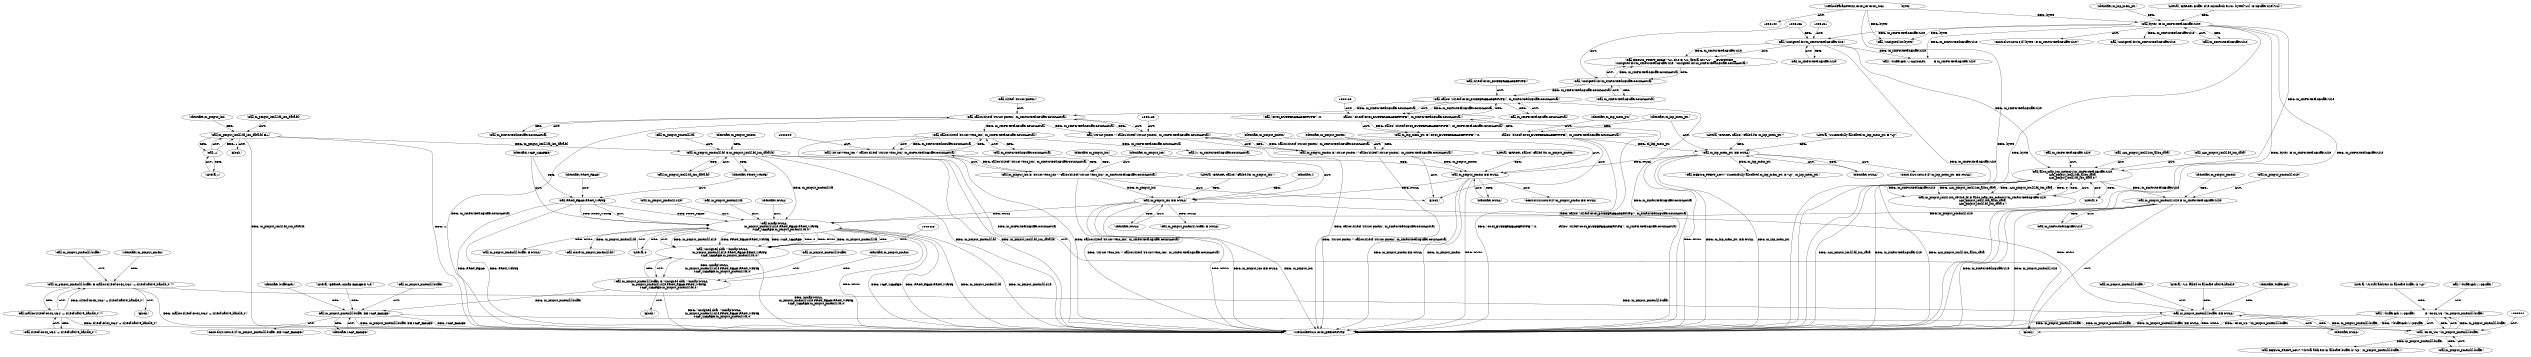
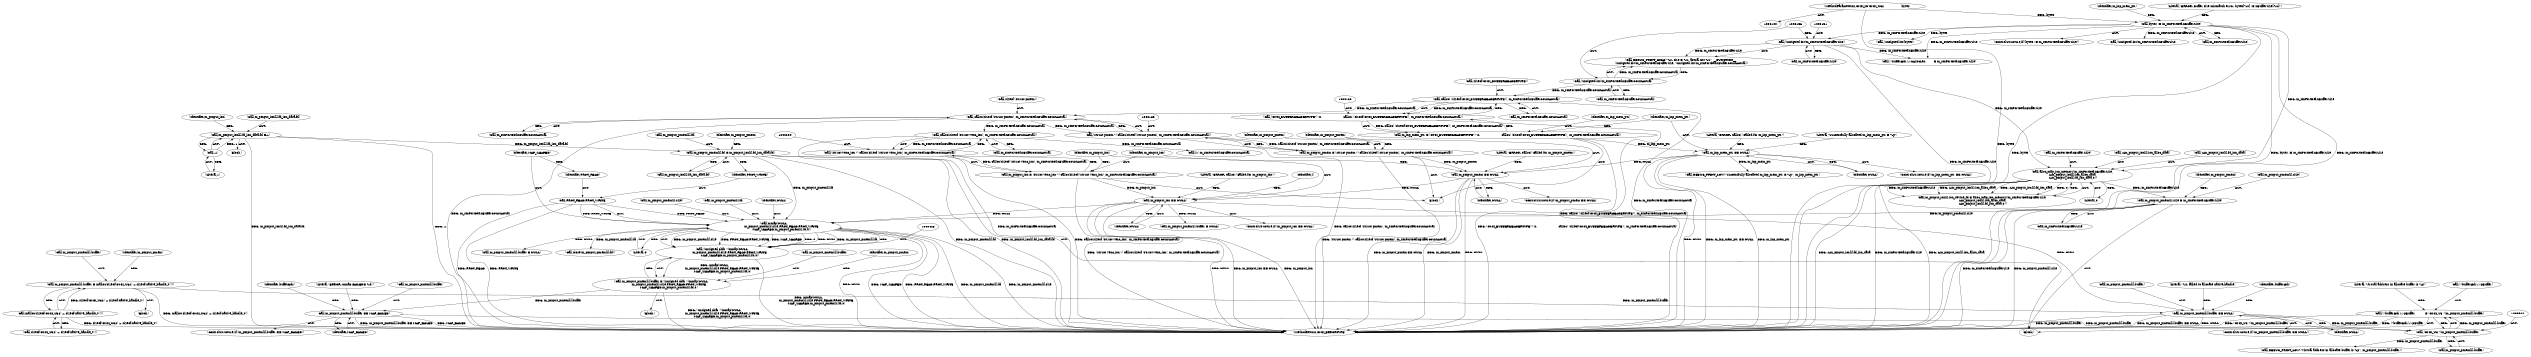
  digraph {
    n1 [label="(Call,(*bufferHdr)->pBuffer           = (OMX_U8 *)m_pInput_pmem[i].buffer)"]
    n2 [label="(Call,(OMX_U8 *)m_pInput_pmem[i].buffer)"]
    n3 [label="(MethodReturn,OMX_ERRORTYPE)"]
    n4 [label="(Block,)"]
    n5 [label="(Call,DEBUG_PRINT_LOW(\"Virtual address in allocate buffer is %p\", m_pInput_pmem[i].buffer))"]
    n6 [label="(Call,m_pInput_pmem[i].buffer)"]
    n7 [label="(Call,m_pInput_pmem[i].buffer == NULL)"]
    n8 [label="(Identifier,NULL)"]
+   n9 [label="(ControlStructure,if (m_pInput_pmem[i].buffer == NULL))"]
    n10 [label="(Call,m_pInput_pmem[i].buffer = malloc(sizeof(OMX_U32) + sizeof(native_handle_t*)))"]
    n11 [label="(Call,malloc(sizeof(OMX_U32) + sizeof(native_handle_t*)))"]
    n12 [label="(Block,)"]
    n13 [label="(Call,sizeof(OMX_U32) + sizeof(native_handle_t*))"]
    n14 [label="(Call,m_pInput_ion == NULL)"]
    n15 [label="(Call,mmap(NULL,\n                 m_pInput_pmem[i].size,PROT_READ|PROT_WRITE,\n                 MAP_SHARED,m_pInput_pmem[i].fd,0))"]
+   n16 [label="(ControlStructure,if (m_pInput_ion == NULL))"]
    n17 [label="(Identifier,NULL)"]
    n18 [label="(Call,m_pInput_pmem[i].buffer = NULL)"]
    n19 [label="(Call,(unsigned char *)mmap(NULL,\n                 m_pInput_pmem[i].size,PROT_READ|PROT_WRITE,\n                 MAP_SHARED,m_pInput_pmem[i].fd,0))"]
    n20 [label="(Call,m_pInput_pmem[i].buffer = NULL)"]
    n21 [label="(Call,close(m_pInput_pmem[i].fd))"]
    n22 [label="(Literal,0)"]
    n23 [label="(Call,m_pInput_ion = (struct venc_ion *) calloc(sizeof (struct venc_ion), m_sInPortDef.nBufferCountActual))"]
    n24 [label="(Call,(struct venc_ion *) calloc(sizeof (struct venc_ion), m_sInPortDef.nBufferCountActual))"]
    n25 [label="(Block,)"]
    n26 [label="(Call,calloc(sizeof (struct venc_ion), m_sInPortDef.nBufferCountActual))"]
    n27 [label="(Call,m_sInPortDef.nBufferCountActual)"]
    n28 [label="(Call,i< m_sInPortDef.nBufferCountActual)"]
    n29 [label="(Call,calloc(sizeof (struct pmem), m_sInPortDef.nBufferCountActual))"]
    n30 [label="(Call,(struct pmem *) calloc(sizeof (struct pmem), m_sInPortDef.nBufferCountActual))"]
    n31 [label="(Call,m_sInPortDef.nBufferCountActual)"]
    n32 [label="(Call,m_pInput_pmem = (struct pmem *) calloc(sizeof (struct pmem), m_sInPortDef.nBufferCountActual))"]
    n33 [label="(Call,calloc( (sizeof(OMX_BUFFERHEADERTYPE)), m_sInPortDef.nBufferCountActual))"]
    n34 [label="(Call,(OMX_BUFFERHEADERTYPE*) \\n                        calloc( (sizeof(OMX_BUFFERHEADERTYPE)), m_sInPortDef.nBufferCountActual))"]
    n35 [label="(Call,m_sInPortDef.nBufferCountActual)"]
    n36 [label="(Call,m_inp_mem_ptr = (OMX_BUFFERHEADERTYPE*) \\n                        calloc( (sizeof(OMX_BUFFERHEADERTYPE)), m_sInPortDef.nBufferCountActual))"]
    n37 [label="(Call,(unsigned int)m_sInPortDef.nBufferCountActual)"]
    n38 [label="(Call,DEBUG_PRINT_HIGH(\"%s: size = %u, actual cnt %u\", __FUNCTION__,\n (unsigned int)m_sInPortDef.nBufferSize, (unsigned int)m_sInPortDef.nBufferCountActual))"]
    n39 [label="(Call,m_sInPortDef.nBufferCountActual)"]
    n40 [label="(Call,m_pInput_pmem == NULL)"]
    n41 [label="(Identifier,NULL)"]
    n42 [label="(ControlStructure,if (m_pInput_pmem == NULL))"]
    n43 [label="(Call,m_inp_mem_ptr == NULL)"]
    n44 [label="(Call,DEBUG_PRINT_LOW(\"Successfully allocated m_inp_mem_ptr = %p\", m_inp_mem_ptr))"]
    n45 [label="(Identifier,NULL)"]
    n46 [label="(ControlStructure,if (m_inp_mem_ptr == NULL))"]
    n47 [label="(Call,m_pInput_pmem[i].buffer == MAP_FAILED)"]
    n48 [label="(Identifier,MAP_FAILED)"]
    n49 [label="(ControlStructure,if (m_pInput_pmem[i].buffer == MAP_FAILED))"]
    n50 [label="(Call,m_pInput_pmem[i].buffer = (unsigned char *)mmap(NULL,\n                 m_pInput_pmem[i].size,PROT_READ|PROT_WRITE,\n                 MAP_SHARED,m_pInput_pmem[i].fd,0))"]
    n51 [label="(Block,)"]
    n52 [label="(Call,m_pInput_pmem[i].size = m_sInPortDef.nBufferSize)"]
    n53 [label="(Call,m_sInPortDef.nBufferSize)"]
    n54 [label="(Call,alloc_map_ion_memory(m_sInPortDef.nBufferSize,\n &m_pInput_ion[i].ion_alloc_data,\n &m_pInput_ion[i].fd_ion_data,0))"]
    n55 [label="(Call,m_pInput_ion[i].ion_device_fd = alloc_map_ion_memory(m_sInPortDef.nBufferSize,\n &m_pInput_ion[i].ion_alloc_data,\n &m_pInput_ion[i].fd_ion_data,0))"]
    n56 [label="(Literal,0)"]
    n57 [label="(Call,(unsigned int)m_sInPortDef.nBufferSize)"]
    n58 [label="(Call,(*bufferHdr)->nAllocLen         = m_sInPortDef.nBufferSize)"]
    n59 [label="(Call,m_sInPortDef.nBufferSize)"]
    n60 [label="(Call,bytes != m_sInPortDef.nBufferSize)"]
    n61 [label="(ControlStructure,if (bytes != m_sInPortDef.nBufferSize))"]
    n62 [label="(Call,(unsigned int)m_sInPortDef.nBufferSize)"]
    n63 [label="(Call,(unsigned int)bytes)"]
    n64 [label="(Call,m_sInPortDef.nBufferSize)"]
    n65 [label="(MethodParameterIn,OMX_IN OMX_U32                   bytes)"]
    1000100
    n67 [label="(Call,PROT_READ|PROT_WRITE)"]
    n68 [label="(Identifier,PROT_WRITE)"]
    n69 [label="(Call,m_pInput_pmem[i].fd = m_pInput_ion[i].fd_ion_data.fd)"]
    n70 [label="(Call,m_pInput_ion[i].fd_ion_data.fd)"]
    n71 [label="(Call,m_pInput_ion[i].fd_ion_data.fd =-1)"]
    n72 [label="(Call,-1)"]
    n73 [label="(Block,)"]
    n74 [label="(Literal,1)"]
    n75 [label="(Call,m_pInput_pmem[i].buffer)"]
    n76 [label="(Identifier,m_pInput_ion)"]
    n77 [label="(Call,m_pInput_pmem[i].buffer)"]
    n78 [label="(Literal,\"ERROR: Buffer size mismatch error: bytes[%u] != nBufferSize[%u]\")"]
    n79 [label="(Call,m_pInput_pmem[i].size)"]
    n80 [label="(Call,m_pInput_pmem[i].buffer)"]
    n81 [label="(Call,&m_pInput_ion[i].fd_ion_data)"]
    n82 [label="(Identifier,m_pInput_pmem)"]
    n83 [label="(Literal,\"Virtual address in allocate buffer is %p\")"]
    n84 [label="(Identifier,m_inp_mem_ptr)"]
    n85 [label="(Identifier,m_pInput_pmem)"]
    n86 [label="(Literal,\"ERROR: calloc() Failed for m_inp_mem_ptr\")"]
    n87 [label="(Call,m_sInPortDef.nBufferSize)"]
    n88 [label="(Call,m_pInput_pmem[i].fd)"]
    n89 [label="(Identifier,m_pInput_pmem)"]
    n90 [label="(Identifier,MAP_SHARED)"]
    n91 [label="(Literal,\"ERROR: calloc() Failed for m_pInput_ion\")"]
    n92 [label="(Identifier,m_pInput_pmem)"]
    n93 [label="(Call,m_pInput_pmem[i].fd)"]
    n94 [label="(Call,m_pInput_pmem[i].buffer)"]
    n95 [label="(Call,sizeof(OMX_BUFFERHEADERTYPE))"]
    n96 [label="(Identifier,bufferHdr)"]
    n97 [label="(Call,(*bufferHdr)->pBuffer)"]
    n98 [label="(Literal,\"ERROR: mmap FAILED= %d\")"]
    n99 [label="(Identifier,i)"]
    n100 [label="(Call,&m_pInput_ion[i].ion_alloc_data)"]
    n101 [label="(Call,sizeof (struct pmem))"]
    n102 [label="(Identifier,NULL)"]
    n103 [label="(Identifier,m_inp_mem_ptr)"]
    n104 [label="(Literal,\"%s: failed to allocate native-handle\")"]
    n105 [label="(Identifier,m_pInput_pmem)"]
    n106 [label="(Identifier,m_pInput_ion)"]
    n107 [label="(Identifier,m_inp_mem_ptr)"]
    n108 [label="(Identifier,bufferHdr)"]
    n109 [label="(Identifier,PROT_READ)"]
    n110 [label="(Identifier,m_pInput_ion)"]
    n111 [label="(Call,m_pInput_pmem[i].size)"]
    n112 [label="(Literal,\"Successfully allocated m_inp_mem_ptr = %p\")"]
    n113 [label="(Identifier,m_pInput_pmem)"]
    n114 [label="(Literal,\"ERROR: calloc() Failed for m_pInput_pmem\")"]
    n115 [label="(Call,m_pInput_ion[i].fd_ion_data.fd)"]
    1000522
    1000204
    1000156
    1000185
    1000163
    1000428
    1000151
    n1 -> n2 [label="CFG: "]
    n1 -> n3 [label="DDG: (OMX_U8 *)m_pInput_pmem[i].buffer"]
    n1 -> n3 [label="DDG: (*bufferHdr)->pBuffer"]
    n1 -> n4 [label="AST: "]
    n2 -> n1 [label="AST: "]
    n2 -> n1 [label="DDG: m_pInput_pmem[i].buffer"]
    n2 -> n5 [label="DDG: m_pInput_pmem[i].buffer"]
    n2 -> n6 [label="CFG: "]
    n6 -> n2 [label="AST: "]
    n7 -> n2 [label="DDG: m_pInput_pmem[i].buffer"]
    n7 -> n3 [label="DDG: m_pInput_pmem[i].buffer"]
    n7 -> n3 [label="DDG: m_pInput_pmem[i].buffer == NULL"]
    n7 -> n3 [label="DDG: NULL"]
    n7 -> n8 [label="CFG: "]
+   n7 -> n9 [label="AST: "]
    n8 -> n7 [label="AST: "]
    n10 -> n3 [label="DDG: malloc(sizeof(OMX_U32) + sizeof(native_handle_t*))"]
    n10 -> n7 [label="DDG: m_pInput_pmem[i].buffer"]
    n10 -> n11 [label="CFG: "]
    n10 -> n12 [label="AST: "]
    n11 -> n3 [label="DDG: sizeof(OMX_U32) + sizeof(native_handle_t*)"]
    n11 -> n10 [label="AST: "]
    n11 -> n10 [label="DDG: sizeof(OMX_U32) + sizeof(native_handle_t*)"]
    n11 -> n13 [label="CFG: "]
    n13 -> n11 [label="AST: "]
    n14 -> n3 [label="DDG: NULL"]
    n14 -> n3 [label="DDG: m_pInput_ion == NULL"]
    n14 -> n3 [label="DDG: m_pInput_ion"]
    n14 -> n7 [label="DDG: NULL"]
    n14 -> n15 [label="DDG: NULL"]
+   n14 -> n16 [label="AST: "]
    n14 -> n17 [label="CFG: "]
    n14 -> n18 [label="DDG: NULL"]
    n15 -> n3 [label="DDG: PROT_READ|PROT_WRITE"]
    n15 -> n3 [label="DDG: m_pInput_pmem[i].fd"]
    n15 -> n3 [label="DDG: m_pInput_pmem[i].size"]
    n15 -> n3 [label="DDG: NULL"]
    n15 -> n3 [label="DDG: MAP_SHARED"]
    n15 -> n19 [label="AST: "]
    n15 -> n19 [label="DDG: m_pInput_pmem[i].size"]
    n15 -> n19 [label="DDG: PROT_READ|PROT_WRITE"]
    n15 -> n19 [label="DDG: MAP_SHARED"]
    n15 -> n19 [label="DDG: 0"]
    n15 -> n19 [label="DDG: NULL"]
    n15 -> n19 [label="DDG: m_pInput_pmem[i].fd"]
    n15 -> n20 [label="DDG: NULL"]
    n15 -> n21 [label="DDG: m_pInput_pmem[i].fd"]
    n15 -> n22 [label="CFG: "]
    n17 -> n14 [label="AST: "]
    n19 -> n3 [label="DDG: mmap(NULL,\n                 m_pInput_pmem[i].size,PROT_READ|PROT_WRITE,\n                 MAP_SHARED,m_pInput_pmem[i].fd,0)"]
    n19 -> n15 [label="CFG: "]
    n19 -> n50 [label="AST: "]
    n19 -> n50 [label="DDG: mmap(NULL,\n                 m_pInput_pmem[i].size,PROT_READ|PROT_WRITE,\n                 MAP_SHARED,m_pInput_pmem[i].fd,0)"]
    n22 -> n15 [label="AST: "]
    n23 -> n3 [label="DDG: (struct venc_ion *) calloc(sizeof (struct venc_ion), m_sInPortDef.nBufferCountActual)"]
    n23 -> n14 [label="DDG: m_pInput_ion"]
    n23 -> n24 [label="CFG: "]
    n23 -> n25 [label="AST: "]
    n24 -> n3 [label="DDG: calloc(sizeof (struct venc_ion), m_sInPortDef.nBufferCountActual)"]
    n24 -> n23 [label="AST: "]
    n24 -> n23 [label="DDG: calloc(sizeof (struct venc_ion), m_sInPortDef.nBufferCountActual)"]
    n24 -> n26 [label="CFG: "]
    n26 -> n3 [label="DDG: m_sInPortDef.nBufferCountActual"]
    n26 -> n24 [label="AST: "]
    n26 -> n24 [label="DDG: m_sInPortDef.nBufferCountActual"]
    n26 -> n27 [label="CFG: "]
    n26 -> n28 [label="DDG: m_sInPortDef.nBufferCountActual"]
    n27 -> n26 [label="AST: "]
    n29 -> n3 [label="DDG: m_sInPortDef.nBufferCountActual"]
    n29 -> n26 [label="DDG: m_sInPortDef.nBufferCountActual"]
    n29 -> n30 [label="AST: "]
    n29 -> n30 [label="DDG: m_sInPortDef.nBufferCountActual"]
    n29 -> n31 [label="CFG: "]
    n30 -> n3 [label="DDG: calloc(sizeof (struct pmem), m_sInPortDef.nBufferCountActual)"]
    n30 -> n29 [label="CFG: "]
    n30 -> n32 [label="AST: "]
    n30 -> n32 [label="DDG: calloc(sizeof (struct pmem), m_sInPortDef.nBufferCountActual)"]
    n31 -> n29 [label="AST: "]
    n32 -> n3 [label="DDG: (struct pmem *) calloc(sizeof (struct pmem), m_sInPortDef.nBufferCountActual)"]
    n32 -> n25 [label="AST: "]
    n32 -> n30 [label="CFG: "]
    n32 -> n40 [label="DDG: m_pInput_pmem"]
    n33 -> n3 [label="DDG: m_sInPortDef.nBufferCountActual"]
    n33 -> n29 [label="DDG: m_sInPortDef.nBufferCountActual"]
    n33 -> n34 [label="AST: "]
    n33 -> n34 [label="DDG: m_sInPortDef.nBufferCountActual"]
    n33 -> n35 [label="CFG: "]
    n34 -> n3 [label="DDG: calloc( (sizeof(OMX_BUFFERHEADERTYPE)), m_sInPortDef.nBufferCountActual)"]
    n34 -> n33 [label="CFG: "]
    n34 -> n36 [label="AST: "]
    n34 -> n36 [label="DDG: calloc( (sizeof(OMX_BUFFERHEADERTYPE)), m_sInPortDef.nBufferCountActual)"]
    n35 -> n33 [label="AST: "]
    n36 -> n3 [label="DDG: (OMX_BUFFERHEADERTYPE*) \\n                        calloc( (sizeof(OMX_BUFFERHEADERTYPE)), m_sInPortDef.nBufferCountActual)"]
    n36 -> n25 [label="AST: "]
    n36 -> n34 [label="CFG: "]
    n36 -> n43 [label="DDG: m_inp_mem_ptr"]
    n37 -> n33 [label="DDG: m_sInPortDef.nBufferCountActual"]
    n37 -> n38 [label="AST: "]
    n37 -> n38 [label="DDG: m_sInPortDef.nBufferCountActual"]
    n37 -> n39 [label="CFG: "]
    n38 -> n37 [label="CFG: "]
    n39 -> n37 [label="AST: "]
    n40 -> n3 [label="DDG: m_pInput_pmem"]
    n40 -> n3 [label="DDG: NULL"]
    n40 -> n3 [label="DDG: m_pInput_pmem == NULL"]
    n40 -> n14 [label="DDG: NULL"]
    n40 -> n41 [label="CFG: "]
    n40 -> n42 [label="AST: "]
    n41 -> n40 [label="AST: "]
    n43 -> n3 [label="DDG: m_inp_mem_ptr"]
    n43 -> n3 [label="DDG: NULL"]
    n43 -> n3 [label="DDG: m_inp_mem_ptr == NULL"]
    n43 -> n40 [label="DDG: NULL"]
    n43 -> n44 [label="DDG: m_inp_mem_ptr"]
    n43 -> n45 [label="CFG: "]
    n43 -> n46 [label="AST: "]
    n45 -> n43 [label="AST: "]
    n47 -> n2 [label="DDG: m_pInput_pmem[i].buffer"]
    n47 -> n3 [label="DDG: m_pInput_pmem[i].buffer == MAP_FAILED"]
    n47 -> n3 [label="DDG: MAP_FAILED"]
    n47 -> n48 [label="CFG: "]
    n47 -> n49 [label="AST: "]
    n48 -> n47 [label="AST: "]
    n50 -> n3 [label="DDG: (unsigned char *)mmap(NULL,\n                 m_pInput_pmem[i].size,PROT_READ|PROT_WRITE,\n                 MAP_SHARED,m_pInput_pmem[i].fd,0)"]
    n50 -> n19 [label="CFG: "]
    n50 -> n47 [label="DDG: m_pInput_pmem[i].buffer"]
    n50 -> n51 [label="AST: "]
    n52 -> n3 [label="DDG: m_sInPortDef.nBufferSize"]
    n52 -> n3 [label="DDG: m_pInput_pmem[i].size"]
    n52 -> n4 [label="AST: "]
    n52 -> n15 [label="DDG: m_pInput_pmem[i].size"]
    n52 -> n53 [label="CFG: "]
    n53 -> n52 [label="AST: "]
    n54 -> n3 [label="DDG: &m_pInput_ion[i].fd_ion_data"]
    n54 -> n3 [label="DDG: m_sInPortDef.nBufferSize"]
    n54 -> n3 [label="DDG: &m_pInput_ion[i].ion_alloc_data"]
    n54 -> n52 [label="DDG: m_sInPortDef.nBufferSize"]
    n54 -> n55 [label="AST: "]
    n54 -> n55 [label="DDG: m_sInPortDef.nBufferSize"]
    n54 -> n55 [label="DDG: &m_pInput_ion[i].ion_alloc_data"]
    n54 -> n55 [label="DDG: &m_pInput_ion[i].fd_ion_data"]
    n54 -> n55 [label="DDG: 0"]
    n54 -> n56 [label="CFG: "]
    n55 -> n54 [label="CFG: "]
    n56 -> n54 [label="AST: "]
    n57 -> n3 [label="DDG: m_sInPortDef.nBufferSize"]
    n57 -> n38 [label="AST: "]
    n57 -> n38 [label="DDG: m_sInPortDef.nBufferSize"]
    n57 -> n54 [label="DDG: m_sInPortDef.nBufferSize"]
    n57 -> n58 [label="DDG: m_sInPortDef.nBufferSize"]
    n57 -> n59 [label="CFG: "]
    n59 -> n57 [label="AST: "]
    n60 -> n3 [label="DDG: bytes"]
    n60 -> n3 [label="DDG: bytes != m_sInPortDef.nBufferSize"]
    n60 -> n3 [label="DDG: m_sInPortDef.nBufferSize"]
    n60 -> n54 [label="DDG: m_sInPortDef.nBufferSize"]
    n60 -> n57 [label="DDG: m_sInPortDef.nBufferSize"]
    n60 -> n58 [label="DDG: m_sInPortDef.nBufferSize"]
    n60 -> n61 [label="AST: "]
    n60 -> n62 [label="DDG: m_sInPortDef.nBufferSize"]
    n60 -> n63 [label="DDG: bytes"]
    n60 -> n64 [label="CFG: "]
    n64 -> n60 [label="AST: "]
    n65 -> n3 [label="DDG: bytes"]
    n65 -> n60 [label="DDG: bytes"]
-   n65 -> n63 [label="DDG: bytes"]
    n65 -> 1000100 [label="AST: "]
    n67 -> n3 [label="DDG: PROT_READ"]
    n67 -> n3 [label="DDG: PROT_WRITE"]
    n67 -> n15 [label="AST: "]
    n67 -> n15 [label="DDG: PROT_READ"]
    n67 -> n15 [label="DDG: PROT_WRITE"]
    n68 -> n67 [label="AST: "]
    n69 -> n3 [label="DDG: m_pInput_ion[i].fd_ion_data.fd"]
    n69 -> n3 [label="DDG: m_pInput_pmem[i].fd"]
    n69 -> n4 [label="AST: "]
    n69 -> n15 [label="DDG: m_pInput_pmem[i].fd"]
    n69 -> n68 [label="CFG: "]
    n69 -> n70 [label="CFG: "]
    n70 -> n69 [label="AST: "]
    n71 -> n3 [label="DDG: -1"]
    n71 -> n3 [label="DDG: m_pInput_ion[i].fd_ion_data.fd"]
    n71 -> n69 [label="DDG: m_pInput_ion[i].fd_ion_data.fd"]
    n71 -> n72 [label="CFG: "]
    n71 -> n73 [label="AST: "]
    n72 -> n71 [label="AST: "]
    n72 -> n71 [label="DDG: 1"]
    n72 -> n74 [label="CFG: "]
    n74 -> n72 [label="AST: "]
    n75 -> n10 [label="AST: "]
    n76 -> n23 [label="AST: "]
    n76 -> n40 [label="CFG: "]
    n77 -> n50 [label="AST: "]
    n78 -> n60 [label="CFG: "]
    n79 -> n15 [label="AST: "]
    n80 -> n47 [label="AST: "]
    n81 -> n54 [label="AST: "]
    n82 -> n69 [label="CFG: "]
    n83 -> n1 [label="CFG: "]
    n84 -> n36 [label="CFG: "]
    n84 -> n43 [label="AST: "]
    n85 -> n50 [label="CFG: "]
    n86 -> n43 [label="CFG: "]
    n87 -> n54 [label="AST: "]
    n88 -> n69 [label="AST: "]
    n89 -> n32 [label="CFG: "]
    n89 -> n40 [label="AST: "]
    n90 -> n15 [label="AST: "]
-   n90 -> n67 [label="CFG: "]
+   n90 -> n109 [label="CFG: "]
    n91 -> n14 [label="CFG: "]
    n92 -> n32 [label="AST: "]
    n93 -> n15 [label="AST: "]
    n94 -> n7 [label="AST: "]
    n95 -> n33 [label="AST: "]
    n96 -> n47 [label="CFG: "]
    n97 -> n1 [label="AST: "]
    n98 -> n47 [label="CFG: "]
    n99 -> n14 [label="CFG: "]
    n100 -> n54 [label="AST: "]
    n101 -> n29 [label="AST: "]
    n102 -> n15 [label="AST: "]
    n103 -> n60 [label="CFG: "]
    n104 -> n7 [label="CFG: "]
    n105 -> n52 [label="CFG: "]
    n106 -> n14 [label="AST: "]
    n106 -> n23 [label="CFG: "]
    n107 -> n36 [label="AST: "]
    n108 -> n7 [label="CFG: "]
    n109 -> n67 [label="AST: "]
    n110 -> n71 [label="CFG: "]
    n111 -> n52 [label="AST: "]
    n112 -> n43 [label="CFG: "]
    n113 -> n10 [label="CFG: "]
    n114 -> n40 [label="CFG: "]
    n115 -> n71 [label="AST: "]
    1000522 -> n2 [label="AST: "]
    1000204 -> n24 [label="AST: "]
    1000156 -> n37 [label="AST: "]
    1000156 -> n57 [label="CFG: "]
    1000185 -> n30 [label="AST: "]
    1000163 -> n34 [label="AST: "]
    1000428 -> n19 [label="AST: "]
    1000151 -> n57 [label="AST: "]
  }
